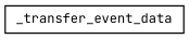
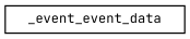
  digraph {
    rankdir=LR
    fontname="JetBrains Mono"
-   n1 [color=black fillcolor=white fontname="JetBrains Mono" fontsize=10 height=0.2 label=_transfer_event_data shape=record style=filled width=0.4]
+   n1 [color=black fillcolor=white fontname="JetBrains Mono" fontsize=10 height=0.2 label=_event_event_data shape=record style=filled width=0.4]
  }
